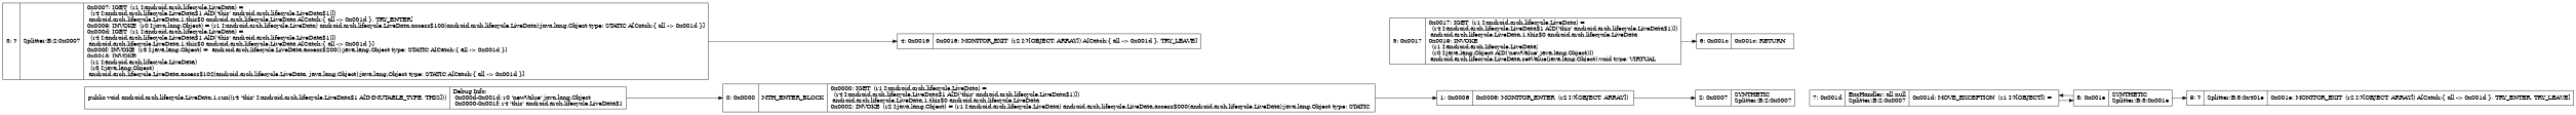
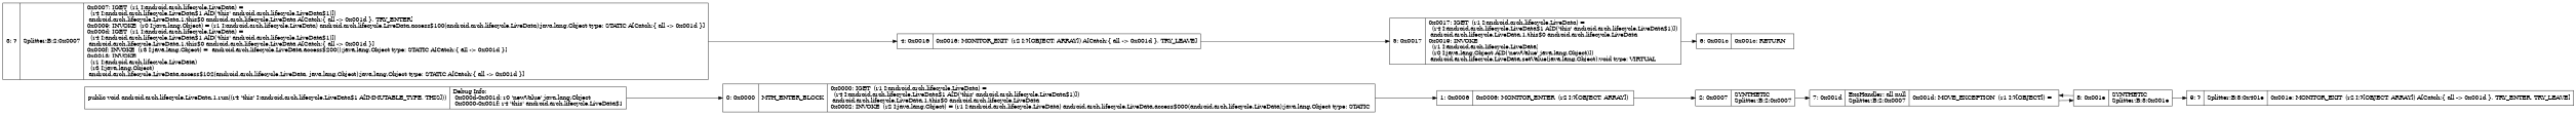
  digraph {
    rankdir=LR
    node [shape=record]
    n1 [label="{0\:\ 0x0000|MTH_ENTER_BLOCK\l|0x0000: IGET  (r1 I:android.arch.lifecycle.LiveData) = \l  (r4 I:android.arch.lifecycle.LiveData$1 A[D('this' android.arch.lifecycle.LiveData$1)])\l android.arch.lifecycle.LiveData.1.this$0 android.arch.lifecycle.LiveData \l0x0002: INVOKE  (r2 I:java.lang.Object) = (r1 I:android.arch.lifecycle.LiveData) android.arch.lifecycle.LiveData.access$000(android.arch.lifecycle.LiveData):java.lang.Object type: STATIC \l}"]
    n2 [label="{1\:\ 0x0006|0x0006: MONITOR_ENTER  (r2 I:?[OBJECT, ARRAY]) \l}"]
    n3 [label="{2\:\ 0x0007|SYNTHETIC\lSplitter:B:2:0x0007\l}"]
    n4 [label="{7\:\ 0x001d|ExcHandler: all null\lSplitter:B:2:0x0007\l|0x001d: MOVE_EXCEPTION  (r1 I:?[OBJECT]) =  \l}"]
    n5 [label="{3\:\ ?|Splitter:B:2:0x0007\l|0x0007: IGET  (r1 I:android.arch.lifecycle.LiveData) = \l  (r4 I:android.arch.lifecycle.LiveData$1 A[D('this' android.arch.lifecycle.LiveData$1)])\l android.arch.lifecycle.LiveData.1.this$0 android.arch.lifecycle.LiveData A[Catch:\{ all \-\> 0x001d \}, TRY_ENTER]\l0x0009: INVOKE  (r0 I:java.lang.Object) = (r1 I:android.arch.lifecycle.LiveData) android.arch.lifecycle.LiveData.access$100(android.arch.lifecycle.LiveData):java.lang.Object type: STATIC A[Catch:\{ all \-\> 0x001d \}]\l0x000d: IGET  (r1 I:android.arch.lifecycle.LiveData) = \l  (r4 I:android.arch.lifecycle.LiveData$1 A[D('this' android.arch.lifecycle.LiveData$1)])\l android.arch.lifecycle.LiveData.1.this$0 android.arch.lifecycle.LiveData A[Catch:\{ all \-\> 0x001d \}]\l0x000f: INVOKE  (r3 I:java.lang.Object) =  android.arch.lifecycle.LiveData.access$200():java.lang.Object type: STATIC A[Catch:\{ all \-\> 0x001d \}]\l0x0013: INVOKE  \l  (r1 I:android.arch.lifecycle.LiveData)\l  (r3 I:java.lang.Object)\l android.arch.lifecycle.LiveData.access$102(android.arch.lifecycle.LiveData, java.lang.Object):java.lang.Object type: STATIC A[Catch:\{ all \-\> 0x001d \}]\l}"]
    n6 [label="{4\:\ 0x0016|0x0016: MONITOR_EXIT  (r2 I:?[OBJECT, ARRAY]) A[Catch:\{ all \-\> 0x001d \}, TRY_LEAVE]\l}"]
    n7 [label="{8\:\ 0x001e|SYNTHETIC\lSplitter:B:8:0x001e\l}"]
    n8 [label="{5\:\ 0x0017|0x0017: IGET  (r1 I:android.arch.lifecycle.LiveData) = \l  (r4 I:android.arch.lifecycle.LiveData$1 A[D('this' android.arch.lifecycle.LiveData$1)])\l android.arch.lifecycle.LiveData.1.this$0 android.arch.lifecycle.LiveData \l0x0019: INVOKE  \l  (r1 I:android.arch.lifecycle.LiveData)\l  (r0 I:java.lang.Object A[D('newValue' java.lang.Object)])\l android.arch.lifecycle.LiveData.setValue(java.lang.Object):void type: VIRTUAL \l}"]
    n9 [label="{6\:\ 0x001c|0x001c: RETURN   \l}"]
    n10 [label="{9\:\ ?|Splitter:B:8:0x401e\l|0x001e: MONITOR_EXIT  (r2 I:?[OBJECT, ARRAY]) A[Catch:\{ all \-\> 0x001d \}, TRY_ENTER, TRY_LEAVE]\l}"]
    n11 [label="{public void android.arch.lifecycle.LiveData.1.run((r4 'this' I:android.arch.lifecycle.LiveData$1 A[IMMUTABLE_TYPE, THIS]))  | Debug Info:\l  0x000d\-0x001d: r0 'newValue' java.lang.Object\l  0x0000\-0x001f: r4 'this' android.arch.lifecycle.LiveData$1\l}"]
    n1 -> n2
    n2 -> n3
+   n3 -> n4
    n4 -> n7
    n5 -> n6
+   n6 -> n8
    n7 -> n4
    n7 -> n10
    n8 -> n9
    n11 -> n1
  }
